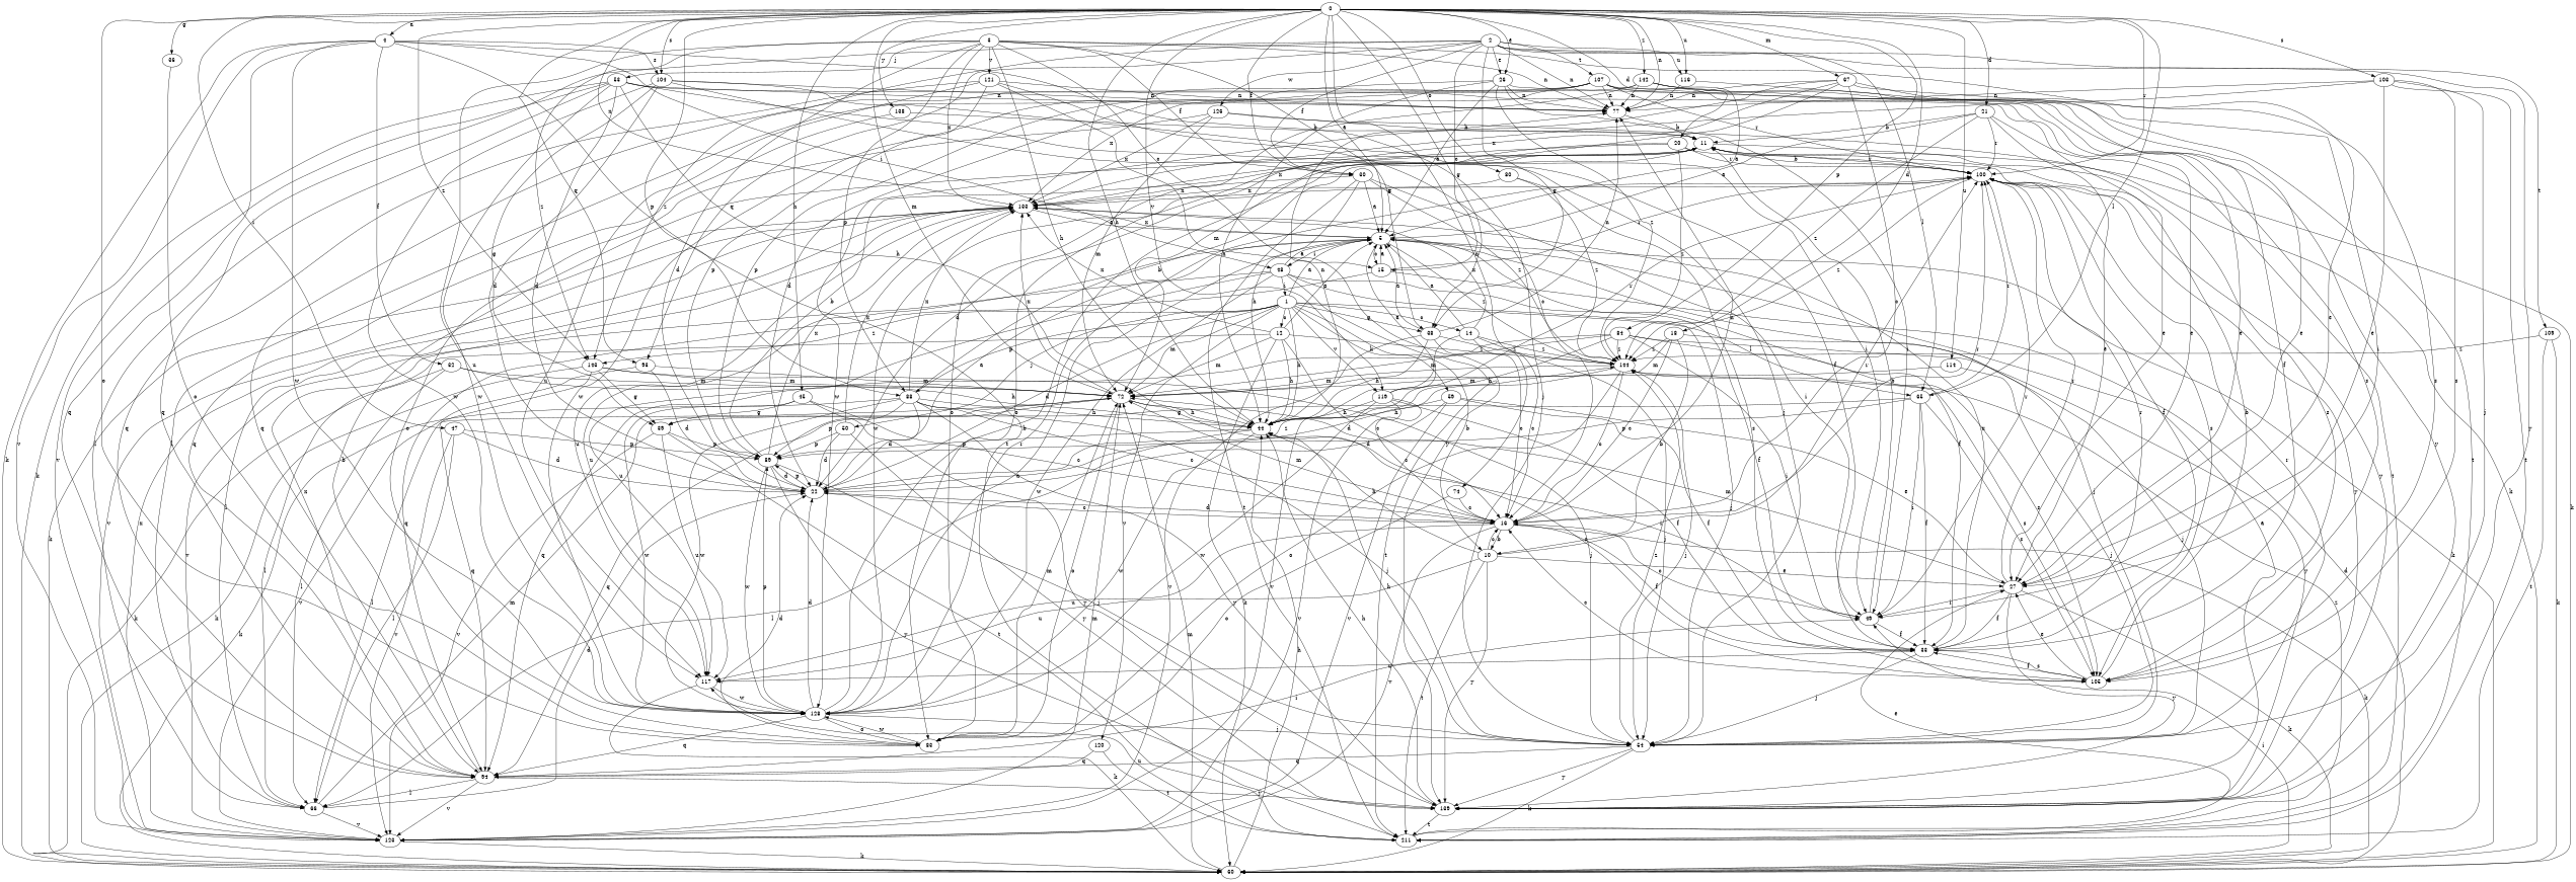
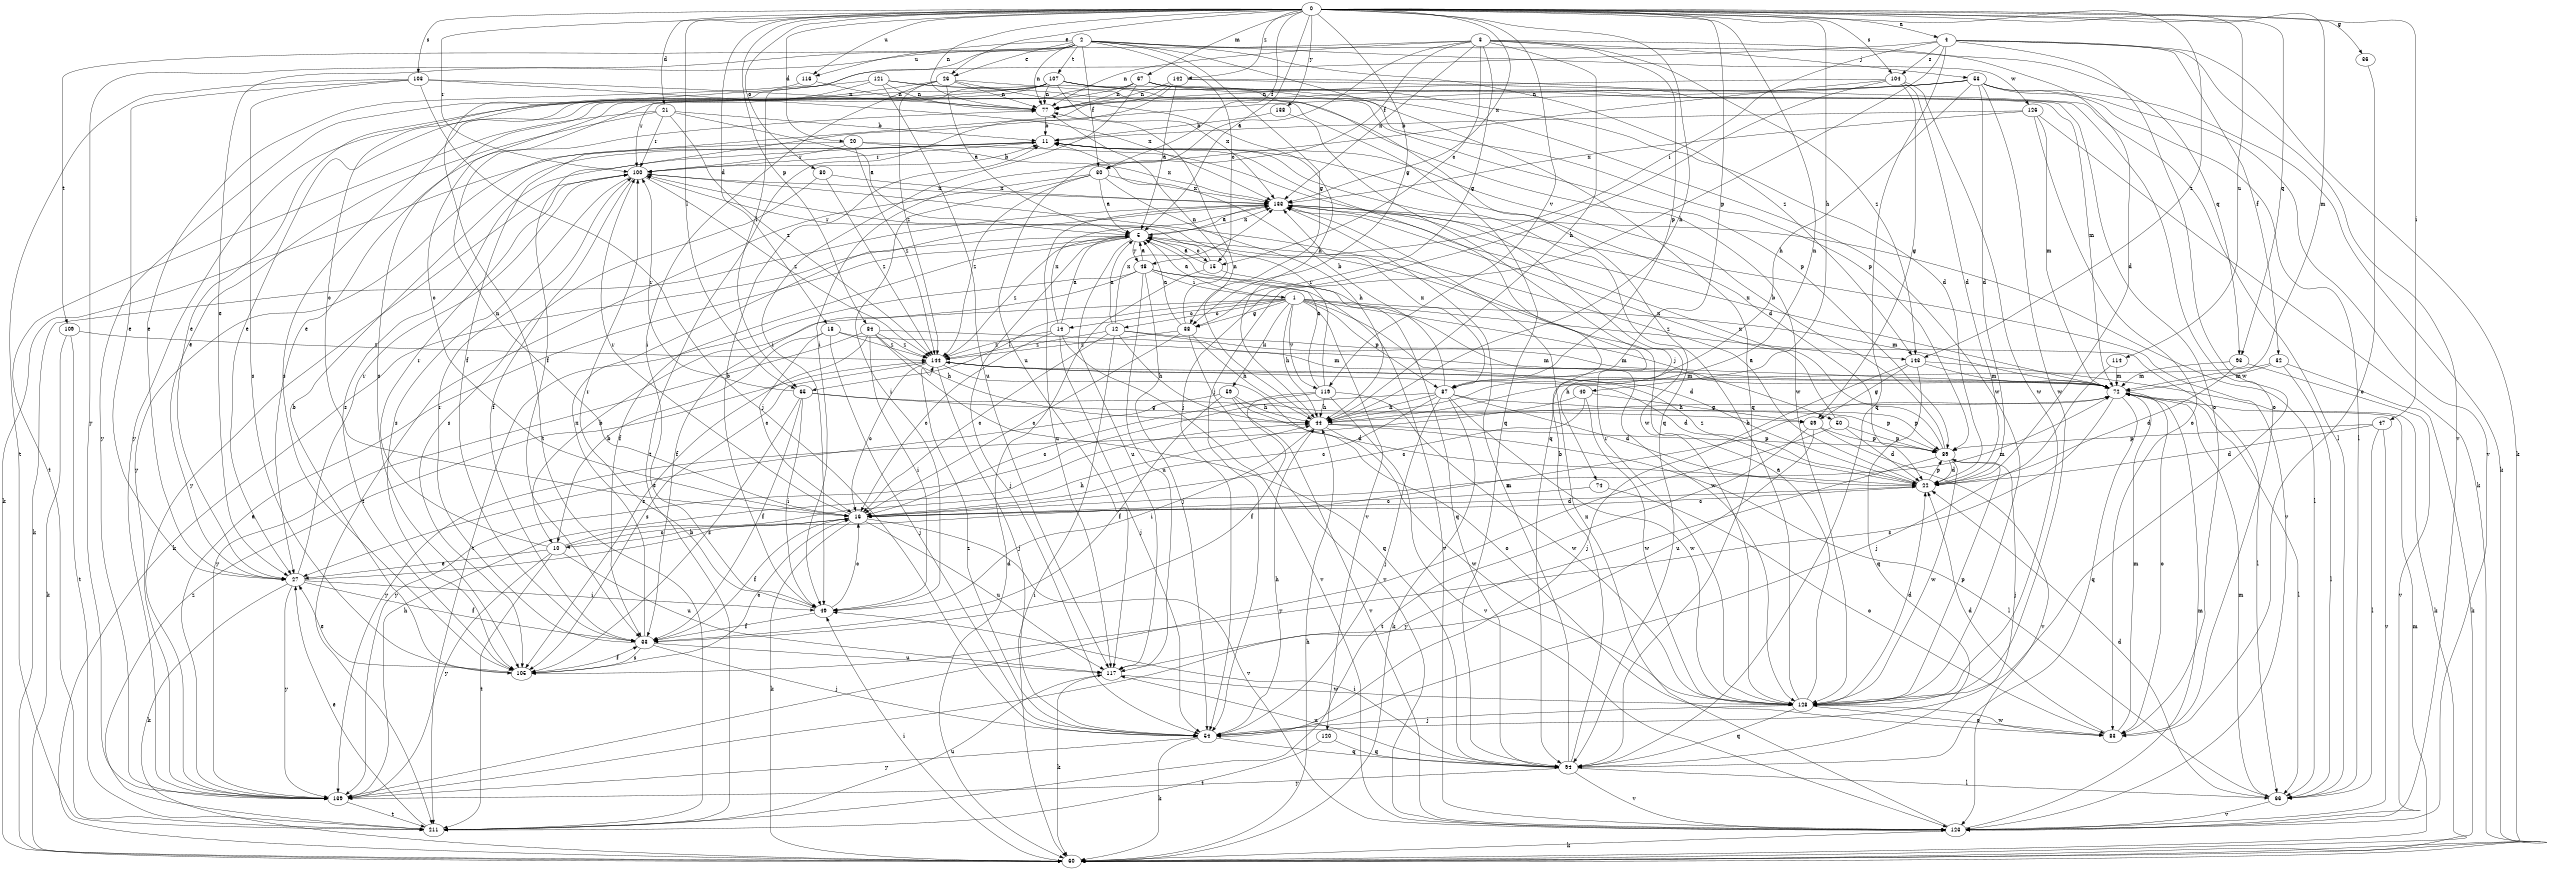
  strict digraph {
    0
    4
    5
    18
    20
    21
    26
    30
    36
    38
-   40 [label=45]
+   40
    44
    47
    65
    67
    72
    74
    77
    80
    83
    84
-   88
+   88 [label=87]
    93
    100
    103
    104
    114
    116
    119
    133
    138
    142
    143
    48
    94
    32
    54
    60
    n39 [label=211]
    123
    128
    15
    117
    33
    144
    10
    16
    139
    27
    11
    49
    39
    66
    89
    22
    105
    1
    12
    14
    50
    59
    120
    2
    107
    109
    126
    3
    53
    121
    0 -> 4 [label=a]
    0 -> 5 [label=a]
    0 -> 18 [label=d]
    0 -> 20 [label=d]
    0 -> 21 [label=d]
    0 -> 26 [label=e]
    0 -> 30 [label=f]
    0 -> 36 [label=g]
    0 -> 38 [label=g]
    0 -> 40 [label=h]
    0 -> 44 [label=h]
    0 -> 47 [label=i]
    0 -> 65 [label=l]
    0 -> 67 [label=m]
    0 -> 72 [label=m]
    0 -> 74 [label=n]
    0 -> 77 [label=n]
    0 -> 80 [label=o]
-   0 -> 83 [label=o]
    0 -> 84 [label=p]
    0 -> 88 [label=p]
    0 -> 93 [label=q]
    0 -> 100 [label=r]
    0 -> 103 [label=s]
    0 -> 104 [label=s]
    0 -> 114 [label=u]
    0 -> 116 [label=u]
    0 -> 119 [label=v]
    0 -> 133 [label=x]
    0 -> 138 [label=y]
    0 -> 142 [label=z]
    0 -> 143 [label=z]
    4 -> 104 [label=s]
    4 -> 48 [label=i]
    4 -> 94 [label=q]
    4 -> 32 [label=f]
    4 -> 54 [label=j]
    4 -> 60 [label=k]
    4 -> n39 [label=t]
    4 -> 123 [label=v]
    4 -> 128 [label=w]
    5 -> 133 [label=x]
-   5 -> 48 [label=i]
+   5 -> 48 [label=y]
    5 -> 54 [label=j]
    5 -> 60 [label=k]
    5 -> 15 [label=c]
    5 -> 117 [label=u]
    5 -> 33 [label=f]
    5 -> 144 [label=z]
    18 -> 72 [label=m]
    18 -> 54 [label=j]
    18 -> 144 [label=z]
    18 -> 10 [label=b]
    18 -> 16 [label=c]
    20 -> 100 [label=r]
    20 -> 133 [label=x]
    20 -> 128 [label=w]
    20 -> 144 [label=z]
    20 -> 139 [label=y]
    21 -> 5 [label=a]
    21 -> 100 [label=r]
    21 -> n39 [label=t]
    21 -> 144 [label=z]
    21 -> 27 [label=e]
    21 -> 11 [label=b]
    26 -> 5 [label=a]
    26 -> 44 [label=h]
    26 -> 77 [label=n]
    26 -> 128 [label=w]
    26 -> 144 [label=z]
    26 -> 27 [label=e]
    26 -> 49 [label=i]
    30 -> 5 [label=a]
    30 -> 44 [label=h]
    30 -> 133 [label=x]
    30 -> n39 [label=t]
    30 -> 144 [label=z]
    30 -> 49 [label=i]
    36 -> 83 [label=o]
    38 -> 5 [label=a]
    38 -> 44 [label=h]
    38 -> 77 [label=n]
    38 -> 123 [label=v]
    38 -> 144 [label=z]
    38 -> 16 [label=c]
    40 -> 128 [label=w]
    40 -> 16 [label=c]
    40 -> 139 [label=y]
    40 -> 39 [label=g]
    44 -> 77 [label=n]
    44 -> 128 [label=w]
    44 -> 49 [label=i]
    44 -> 66 [label=l]
    44 -> 89 [label=p]
    47 -> 123 [label=v]
    47 -> 66 [label=l]
    47 -> 89 [label=p]
    47 -> 22 [label=d]
    65 -> 100 [label=r]
    65 -> 33 [label=f]
    65 -> 49 [label=i]
    65 -> 39 [label=g]
    65 -> 89 [label=p]
    65 -> 105 [label=s]
    67 -> 72 [label=m]
    67 -> 77 [label=n]
    67 -> 83 [label=o]
    67 -> 16 [label=c]
    67 -> 49 [label=i]
    67 -> 22 [label=d]
    67 -> 105 [label=s]
    72 -> 44 [label=h]
    72 -> 83 [label=o]
    72 -> 133 [label=x]
    72 -> 94 [label=q]
    72 -> 66 [label=l]
    72 -> 105 [label=s]
    74 -> 83 [label=o]
    74 -> 16 [label=c]
    77 -> 11 [label=b]
    80 -> 133 [label=x]
    80 -> 144 [label=z]
    80 -> 105 [label=s]
    83 -> 72 [label=m]
    83 -> 128 [label=w]
    83 -> 22 [label=d]
    84 -> 44 [label=h]
    84 -> 72 [label=m]
    84 -> 94 [label=q]
    84 -> 144 [label=z]
    84 -> 139 [label=y]
    84 -> 49 [label=i]
    84 -> 105 [label=s]
    88 -> 44 [label=h]
    88 -> 133 [label=x]
    88 -> 54 [label=j]
    88 -> 60 [label=k]
    88 -> 128 [label=w]
    88 -> 16 [label=c]
    88 -> 139 [label=y]
    88 -> 11 [label=b]
    88 -> 89 [label=p]
    88 -> 22 [label=d]
    93 -> 72 [label=m]
    93 -> 123 [label=v]
    93 -> 22 [label=d]
    100 -> 133 [label=x]
    100 -> 33 [label=f]
    100 -> 144 [label=z]
    100 -> 139 [label=y]
    100 -> 11 [label=b]
    100 -> 105 [label=s]
    103 -> 77 [label=n]
    103 -> 133 [label=x]
    103 -> 54 [label=j]
    103 -> n39 [label=t]
    103 -> 27 [label=e]
    103 -> 105 [label=s]
    104 -> 77 [label=n]
    104 -> 54 [label=j]
    104 -> 128 [label=w]
    104 -> 49 [label=i]
    104 -> 39 [label=g]
    104 -> 22 [label=d]
    114 -> 72 [label=m]
    114 -> 54 [label=j]
    116 -> 77 [label=n]
    116 -> 27 [label=e]
    119 -> 5 [label=a]
    119 -> 44 [label=h]
    119 -> 100 [label=r]
    119 -> 123 [label=v]
    119 -> 128 [label=w]
    119 -> 33 [label=f]
    119 -> 16 [label=c]
    133 -> 5 [label=a]
    133 -> 60 [label=k]
    133 -> 123 [label=v]
    133 -> 117 [label=u]
    133 -> 66 [label=l]
    138 -> 94 [label=q]
    138 -> 11 [label=b]
    142 -> 5 [label=a]
    142 -> 77 [label=n]
    142 -> 83 [label=o]
    142 -> n39 [label=t]
    142 -> 33 [label=f]
    142 -> 66 [label=l]
    143 -> 72 [label=m]
    143 -> 94 [label=q]
    143 -> 54 [label=j]
    143 -> 60 [label=k]
    143 -> 39 [label=g]
    48 -> 5 [label=a]
    48 -> 54 [label=j]
    48 -> n39 [label=t]
    48 -> 123 [label=v]
    48 -> 128 [label=w]
    48 -> 117 [label=u]
    48 -> 33 [label=f]
    48 -> 1 [label=i]
    94 -> 133 [label=x]
    94 -> 123 [label=v]
+   94 -> 117 [label=u]
    94 -> 139 [label=y]
    94 -> 11 [label=b]
    94 -> 49 [label=i]
    94 -> 66 [label=l]
    32 -> 44 [label=h]
    32 -> 72 [label=m]
    32 -> 60 [label=k]
    32 -> 66 [label=l]
    54 -> 44 [label=h]
-   54 -> 100 [label=r]
    54 -> 94 [label=q]
    54 -> 60 [label=k]
    54 -> 144 [label=z]
    54 -> 139 [label=y]
    60 -> 44 [label=h]
    60 -> 72 [label=m]
    60 -> 49 [label=i]
    n39 -> 117 [label=u]
    n39 -> 144 [label=z]
    n39 -> 27 [label=e]
    123 -> 72 [label=m]
    123 -> 133 [label=x]
    123 -> 60 [label=k]
    128 -> 5 [label=a]
    128 -> 83 [label=o]
    128 -> 100 [label=r]
    128 -> 94 [label=q]
    128 -> 54 [label=j]
    128 -> 11 [label=b]
    128 -> 89 [label=p]
    128 -> 22 [label=d]
    15 -> 5 [label=a]
    15 -> 100 [label=r]
    15 -> 94 [label=q]
    15 -> 60 [label=d]
    117 -> 60 [label=k]
    117 -> 128 [label=w]
    33 -> 100 [label=r]
    33 -> 133 [label=x]
    33 -> 54 [label=j]
    33 -> 117 [label=u]
    33 -> 105 [label=s]
    144 -> 72 [label=m]
    144 -> 83 [label=o]
    144 -> 54 [label=j]
    144 -> 16 [label=c]
    144 -> 22 [label=d]
    144 -> 105 [label=s]
    10 -> 44 [label=h]
    10 -> 100 [label=r]
    10 -> n39 [label=t]
    10 -> 117 [label=u]
    10 -> 16 [label=c]
    10 -> 139 [label=y]
    10 -> 27 [label=e]
    16 -> 72 [label=m]
    16 -> 77 [label=n]
    16 -> 100 [label=r]
    16 -> 60 [label=k]
    16 -> 123 [label=v]
    16 -> 117 [label=u]
    16 -> 33 [label=f]
    16 -> 10 [label=b]
    16 -> 22 [label=d]
    139 -> 5 [label=a]
    139 -> 44 [label=h]
    139 -> n39 [label=t]
    27 -> 72 [label=m]
    27 -> 100 [label=r]
    27 -> 60 [label=k]
    27 -> 33 [label=f]
    27 -> 139 [label=y]
    27 -> 49 [label=i]
    11 -> 100 [label=r]
    11 -> 60 [label=k]
    11 -> 22 [label=d]
    11 -> 105 [label=s]
    49 -> 100 [label=r]
    49 -> 33 [label=f]
    49 -> 16 [label=c]
    49 -> 11 [label=b]
    39 -> n39 [label=t]
    39 -> 123 [label=v]
    39 -> 117 [label=u]
    39 -> 89 [label=p]
    66 -> 72 [label=m]
    66 -> 123 [label=v]
    66 -> 22 [label=d]
    89 -> 133 [label=x]
    89 -> 54 [label=j]
    89 -> 128 [label=w]
    89 -> 139 [label=y]
    89 -> 11 [label=b]
    89 -> 22 [label=d]
    22 -> 5 [label=a]
    22 -> 144 [label=z]
    22 -> 16 [label=c]
    22 -> 89 [label=p]
    105 -> 33 [label=f]
    105 -> 16 [label=c]
    105 -> 27 [label=e]
    105 -> 11 [label=b]
    1 -> 5 [label=a]
    1 -> 38 [label=g]
    1 -> 44 [label=h]
    1 -> 65 [label=l]
    1 -> 72 [label=m]
    1 -> 88 [label=p]
    1 -> 119 [label=v]
    1 -> 143 [label=z]
    1 -> 10 [label=b]
    1 -> 22 [label=d]
    1 -> 12 [label=c]
    1 -> 14 [label=c]
    1 -> 50 [label=j]
    1 -> 59 [label=k]
    1 -> 120 [label=v]
    12 -> 5 [label=a]
    12 -> 44 [label=h]
    12 -> 72 [label=m]
    12 -> 133 [label=x]
-   12 -> 60 [label=k]
+   12 -> 60 [label=i]
    12 -> 144 [label=z]
    12 -> 16 [label=c]
    12 -> 66 [label=l]
    14 -> 5 [label=a]
    14 -> 133 [label=x]
    14 -> 54 [label=j]
    14 -> 123 [label=v]
    14 -> 144 [label=z]
    14 -> 16 [label=c]
    50 -> 133 [label=x]
    50 -> 139 [label=y]
    50 -> 89 [label=p]
    50 -> 22 [label=d]
    59 -> 44 [label=h]
    59 -> 123 [label=v]
    59 -> 33 [label=f]
    59 -> 27 [label=e]
    59 -> 22 [label=d]
    120 -> 94 [label=q]
    120 -> n39 [label=t]
    2 -> 26 [label=e]
    2 -> 30 [label=f]
    2 -> 38 [label=g]
    2 -> 65 [label=l]
    2 -> 77 [label=n]
    2 -> 93 [label=q]
    2 -> 116 [label=u]
    2 -> 143 [label=z]
    2 -> 94 [label=q]
    2 -> 15 [label=c]
    2 -> 139 [label=y]
    2 -> 107 [label=t]
    2 -> 109 [label=t]
    2 -> 126 [label=w]
    107 -> 77 [label=n]
    107 -> 100 [label=r]
    107 -> 133 [label=x]
    107 -> 94 [label=q]
    107 -> 128 [label=w]
    107 -> 139 [label=y]
    107 -> 27 [label=e]
    107 -> 89 [label=p]
    107 -> 105 [label=s]
    109 -> 60 [label=k]
    109 -> n39 [label=t]
    109 -> 144 [label=z]
    126 -> 72 [label=m]
    126 -> 83 [label=o]
    126 -> 133 [label=x]
    126 -> 60 [label=k]
    126 -> 11 [label=b]
    3 -> 30 [label=f]
    3 -> 38 [label=g]
    3 -> 44 [label=h]
    3 -> 77 [label=n]
    3 -> 88 [label=p]
    3 -> 133 [label=x]
    3 -> 143 [label=z]
    3 -> 15 [label=c]
    3 -> 117 [label=u]
    3 -> 27 [label=e]
    3 -> 22 [label=d]
    3 -> 53 [label=j]
-   3 -> 121 [label=v]
    53 -> 44 [label=h]
    53 -> 77 [label=n]
    53 -> 60 [label=k]
    53 -> 123 [label=v]
    53 -> 128 [label=w]
    53 -> 33 [label=f]
    53 -> 27 [label=e]
    53 -> 66 [label=l]
    53 -> 22 [label=d]
    121 -> 77 [label=n]
    121 -> 94 [label=q]
    121 -> 117 [label=u]
    121 -> 16 [label=c]
    121 -> 139 [label=y]
    121 -> 89 [label=p]
  }
